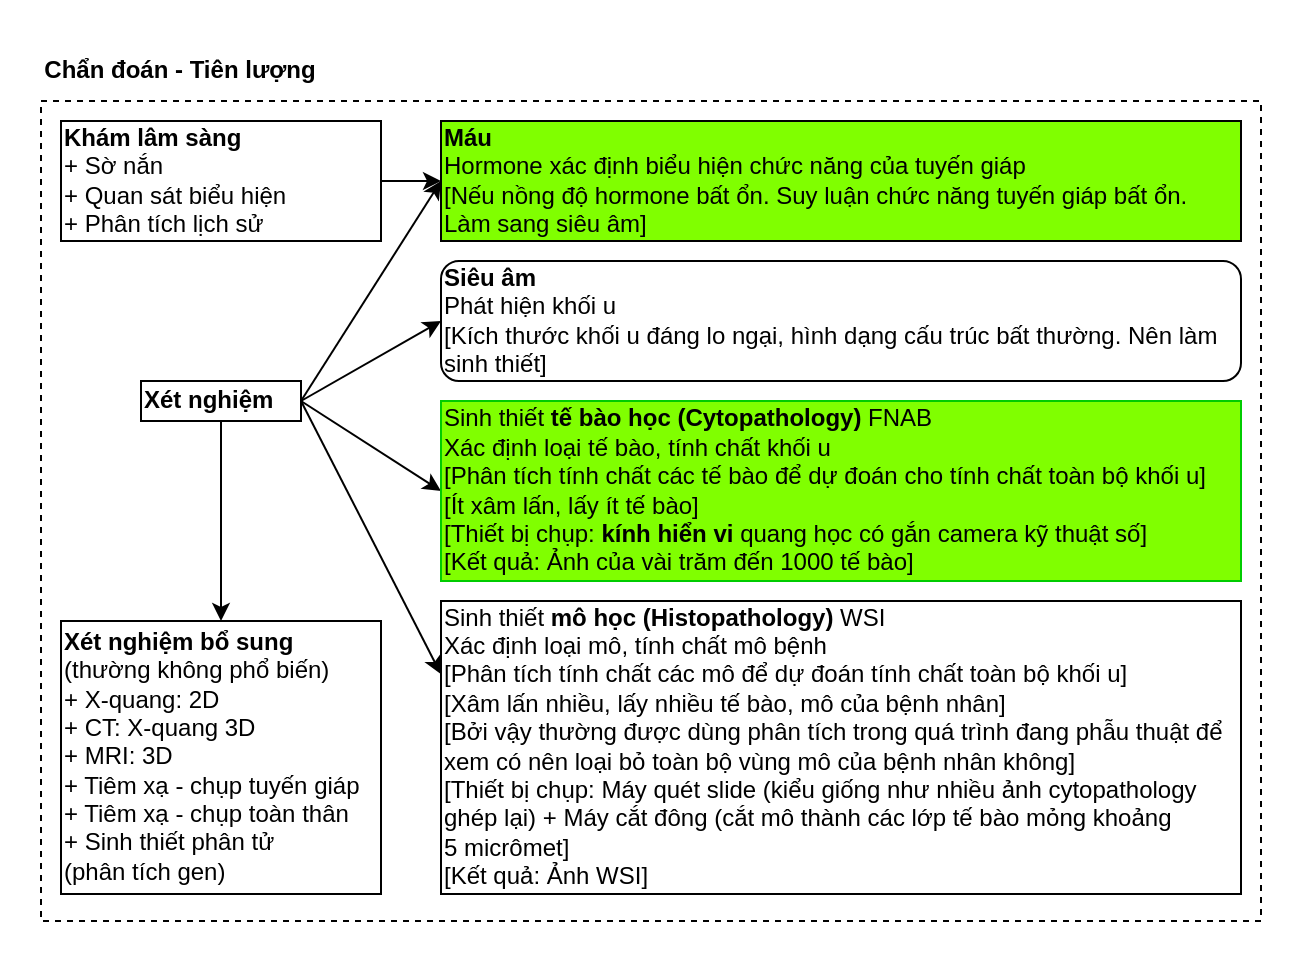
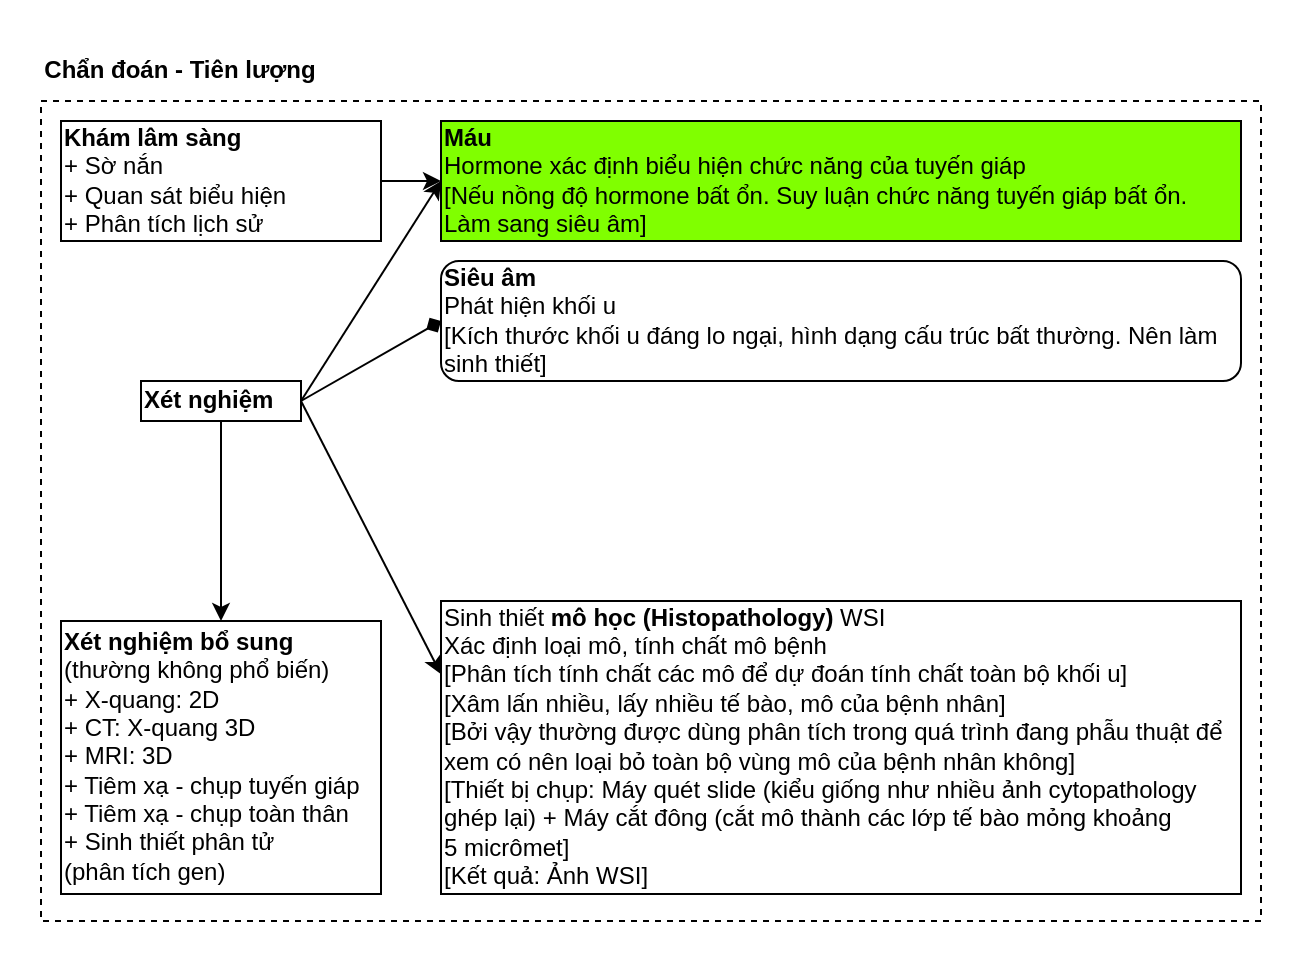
  <mxCell id="0" />
  <mxCell id="1" parent="0" />
  <mxCell id="2" value="" style="edgeStyle=orthogonalEdgeStyle;rounded=0;orthogonalLoop=1;jettySize=auto;html=1;" edge="1" parent="1" source="3" target="11"><mxGeometry relative="1" as="geometry" /></mxCell>
  <mxCell id="3" value="&lt;span style=&quot;text-align: center;&quot;&gt;&lt;b&gt;Khám lâm sàng&lt;/b&gt;&lt;br&gt;&lt;/span&gt;+ Sờ nắn&lt;br&gt;+ Quan sát biểu hiện&lt;br&gt;+ Phân tích lịch sử" style="rounded=0;whiteSpace=wrap;html=1;align=left;" vertex="1" parent="1"><mxGeometry x="30" y="60" width="160" height="60" as="geometry" /></mxCell>
  <mxCell id="4" value="" style="rounded=0;orthogonalLoop=1;jettySize=auto;html=1;entryX=0;entryY=0.5;entryDx=0;entryDy=0;exitX=1;exitY=0.5;exitDx=0;exitDy=0;" edge="1" parent="1" source="8" target="11"><mxGeometry relative="1" as="geometry" /></mxCell>
- <mxCell id="5" value="" style="rounded=0;orthogonalLoop=1;jettySize=auto;html=1;entryX=0;entryY=0.5;entryDx=0;entryDy=0;exitX=1;exitY=0.5;exitDx=0;exitDy=0;" edge="1" parent="1" source="8" target="12"><mxGeometry relative="1" as="geometry" /></mxCell>
- <mxCell id="6" value="" style="rounded=0;orthogonalLoop=1;jettySize=auto;html=1;entryX=0;entryY=0.5;entryDx=0;entryDy=0;exitX=1;exitY=0.5;exitDx=0;exitDy=0;" edge="1" parent="1" source="8" target="13"><mxGeometry relative="1" as="geometry" /></mxCell>
+ <mxCell id="5" value="" style="rounded=0;orthogonalLoop=1;jettySize=auto;html=1;entryX=0;entryY=0.5;entryDx=0;entryDy=0;exitX=1;exitY=0.5;exitDx=0;exitDy=0;endArrow=diamond;" edge="1" parent="1" source="8" target="12"><mxGeometry relative="1" as="geometry" /></mxCell>
  <mxCell id="7" style="rounded=0;orthogonalLoop=1;jettySize=auto;html=1;exitX=0.5;exitY=1;exitDx=0;exitDy=0;entryX=0.5;entryY=0;entryDx=0;entryDy=0;" edge="1" parent="1" source="8" target="15"><mxGeometry relative="1" as="geometry" /></mxCell>
  <mxCell id="8" value="&lt;b&gt;Xét nghiệm&lt;/b&gt;" style="whiteSpace=wrap;html=1;rounded=0;align=left;" vertex="1" parent="1"><mxGeometry x="70" y="190" width="80" height="20" as="geometry" /></mxCell>
  <mxCell id="9" value="" style="endArrow=none;dashed=1;html=1;rounded=0;entryX=0;entryY=1;entryDx=0;entryDy=0;exitX=0;exitY=1;exitDx=0;exitDy=0;" edge="1" parent="1" source="10" target="10"><mxGeometry width="50" height="50" relative="1" as="geometry"><mxPoint x="-110" y="50" as="sourcePoint" /><mxPoint x="-110" y="50" as="targetPoint" /><Array as="points"><mxPoint x="630" y="50" /><mxPoint x="630" y="460" /><mxPoint x="20" y="460" /></Array></mxGeometry></mxCell>
  <mxCell id="10" value="&lt;b&gt;Chẩn đoán - Tiên lượng&lt;/b&gt;" style="text;html=1;align=center;verticalAlign=middle;whiteSpace=wrap;rounded=0;" vertex="1" parent="1"><mxGeometry x="20" y="20" width="140" height="30" as="geometry" /></mxCell>
  <mxCell id="11" value="&lt;div&gt;&lt;b&gt;Máu&lt;/b&gt;&lt;/div&gt;&lt;div&gt;Hormone xác định biểu hiện chức năng của tuyến giáp&lt;/div&gt;&lt;div&gt;[Nếu nồng độ hormone bất ổn. Suy luận chức năng tuyến giáp bất ổn. Làm sang siêu âm]&lt;/div&gt;" style="whiteSpace=wrap;html=1;rounded=0;align=left;fillColor=#80ff00;" vertex="1" parent="1"><mxGeometry x="220" y="60" width="400" height="60" as="geometry" /></mxCell>
  <mxCell id="12" value="&lt;div&gt;&lt;b&gt;Siêu âm&lt;/b&gt;&lt;/div&gt;&lt;div&gt;Phát hiện khối u&lt;/div&gt;&lt;div&gt;[Kích thước khối u đáng lo ngại, hình dạng cấu trúc bất thường. Nên làm sinh thiết]&lt;br&gt;&lt;/div&gt;" style="whiteSpace=wrap;html=1;align=left;rounded=1;" vertex="1" parent="1"><mxGeometry x="220" y="130" width="400" height="60" as="geometry" /></mxCell>
- <mxCell id="13" value="&lt;div&gt;Sinh thiết&amp;nbsp;&lt;b&gt;tế bào học (&lt;/b&gt;&lt;span style=&quot;background-color: initial;&quot;&gt;&lt;b&gt;Cytopathology&lt;/b&gt;&lt;/span&gt;&lt;b style=&quot;background-color: initial;&quot;&gt;)&lt;/b&gt;&lt;span style=&quot;background-color: initial;&quot;&gt;&amp;nbsp;FNAB&lt;/span&gt;&lt;/div&gt;&lt;div&gt;&lt;span style=&quot;background-color: initial;&quot;&gt;Xác định loại tế bào, tính chất khối u&lt;/span&gt;&lt;/div&gt;&lt;div&gt;[Phân tích tính chất các tế bào để dự đoán cho tính chất toàn bộ khối u]&lt;/div&gt;&lt;div&gt;[Ít xâm lấn, lấy ít tế bào]&lt;/div&gt;&lt;div&gt;[Thiết bị chụp:&amp;nbsp;&lt;span style=&quot;background-color: initial;&quot;&gt;&lt;b&gt;kính hiển vi&lt;/b&gt;&amp;nbsp;quang học có gắn camera kỹ thuật số&lt;/span&gt;&lt;span style=&quot;background-color: initial;&quot;&gt;]&lt;/span&gt;&lt;/div&gt;&lt;div&gt;[Kết quả: Ảnh của vài trăm đến 1000 tế bào]&lt;/div&gt;" style="whiteSpace=wrap;html=1;align=left;rounded=0;fillColor=#80FF00;strokeColor=#00CC00;" vertex="1" parent="1"><mxGeometry x="220" y="200" width="400" height="90" as="geometry" /></mxCell>
  <mxCell id="14" value="&lt;div&gt;Sinh thiết&amp;nbsp;&lt;b&gt;mô học (&lt;/b&gt;&lt;span style=&quot;background-color: initial;&quot;&gt;&lt;b&gt;Histopathology&lt;/b&gt;&lt;/span&gt;&lt;b style=&quot;background-color: initial;&quot;&gt;)&lt;/b&gt;&lt;span style=&quot;background-color: initial;&quot;&gt;&amp;nbsp;WSI&lt;/span&gt;&lt;/div&gt;&lt;div&gt;&lt;span style=&quot;background-color: initial;&quot;&gt;Xác định loại mô, tính chất mô bệnh&lt;/span&gt;&lt;/div&gt;&lt;div&gt;&lt;span style=&quot;background-color: initial;&quot;&gt;[Phân tích tính chất các mô để dự đoán tính chất toàn bộ khối u]&lt;br&gt;[Xâm lấn nhiều, lấy nhiều tế bào, mô của bệnh nhân]&lt;/span&gt;&lt;/div&gt;&lt;div&gt;&lt;span style=&quot;background-color: initial;&quot;&gt;[Bởi vậy thường được dùng phân tích trong quá trình đang phẫu thuật để xem có nên loại bỏ toàn bộ vùng mô của bệnh nhân không]&lt;/span&gt;&lt;/div&gt;&lt;div&gt;&lt;span style=&quot;background-color: initial;&quot;&gt;[Thiết bị chụp: Máy quét slide (kiểu giống như nhiều ảnh cytopathology ghép lại) + Máy cắt đông (cắt mô thành các lớp tế bào mỏng khoảng 5&amp;nbsp;&lt;/span&gt;&lt;span style=&quot;background-color: initial;&quot;&gt;micrômet&lt;/span&gt;&lt;span style=&quot;background-color: initial;&quot;&gt;]&lt;/span&gt;&lt;/div&gt;&lt;div&gt;&lt;span style=&quot;background-color: initial;&quot;&gt;[Kết quả: Ảnh WSI]&lt;/span&gt;&lt;/div&gt;" style="whiteSpace=wrap;html=1;align=left;rounded=0;" vertex="1" parent="1"><mxGeometry x="220" y="300" width="400" height="146.5" as="geometry" /></mxCell>
  <mxCell id="15" value="&lt;b style=&quot;text-wrap: nowrap;&quot;&gt;Xét nghiệm bổ sung&lt;/b&gt;&lt;div style=&quot;text-wrap: nowrap;&quot;&gt;(thường không phổ biến)&lt;/div&gt;&lt;div style=&quot;text-wrap: nowrap;&quot;&gt;+ X-quang: 2D&lt;/div&gt;&lt;div style=&quot;text-wrap: nowrap;&quot;&gt;+ CT: X-quang 3D&lt;/div&gt;&lt;div style=&quot;text-wrap: nowrap;&quot;&gt;+ MRI: 3D&lt;br&gt;+ Tiêm xạ - chụp tuyến giáp&lt;/div&gt;&lt;div style=&quot;text-wrap: nowrap;&quot;&gt;+ Tiêm xạ - chụp toàn thân&lt;/div&gt;&lt;div style=&quot;text-wrap: nowrap;&quot;&gt;+ Sinh thiết phân tử&amp;nbsp;&lt;/div&gt;&lt;div style=&quot;text-wrap: nowrap;&quot;&gt;(phân tích gen)&lt;br&gt;&lt;/div&gt;" style="rounded=0;whiteSpace=wrap;html=1;align=left;" vertex="1" parent="1"><mxGeometry x="30" y="310" width="160" height="136.5" as="geometry" /></mxCell>
  <mxCell id="16" value="" style="rounded=0;orthogonalLoop=1;jettySize=auto;html=1;entryX=0;entryY=0.25;entryDx=0;entryDy=0;exitX=1;exitY=0.5;exitDx=0;exitDy=0;" edge="1" parent="1" source="8" target="14"><mxGeometry relative="1" as="geometry" /></mxCell>
